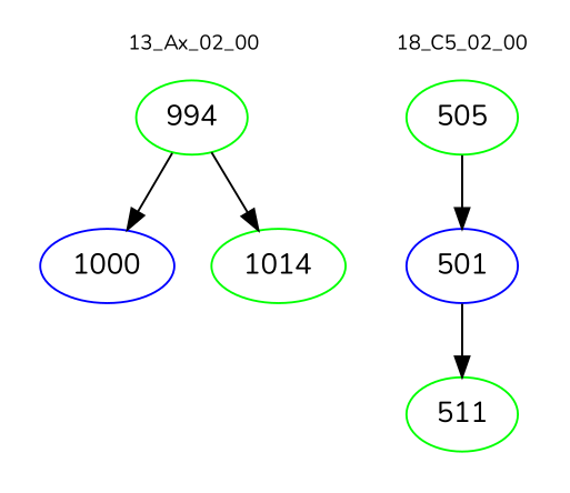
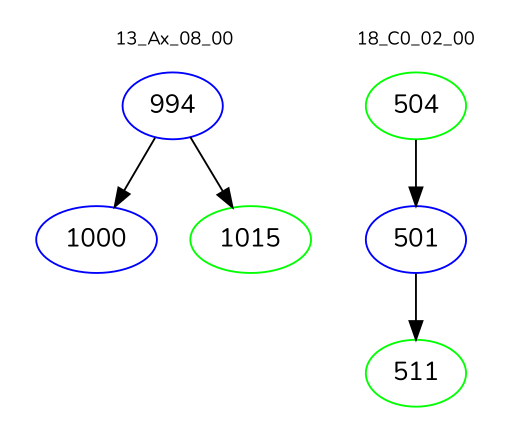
  digraph {
    fontname=Nunito
    node [color=blue fontname=Nunito]
    edge [color=black fontname=Nunito]
    n1 [label=1000]
-   n2 [color=green label=994]
-   n3 [color=green label=1014]
-   n4 [color=green label=505]
+   n2 [label=994]
+   n3 [color=green label=1015]
+   n4 [color=green label=504]
    n5 [label=501]
    n6 [color=green label=511]
    subgraph cluster_1 {
      color=white
      fontsize=10
-     label="13_Ax_02_00"
+     label="13_Ax_08_00"
      n1
      n2
      n3
    }
    subgraph cluster_2 {
      color=white
      fontsize=10
-     label="18_C5_02_00"
+     label="18_C0_02_00"
      n4
      n5
      n6
    }
    n2 -> n1
    n2 -> n3
    n4 -> n5
    n5 -> n6
  }
